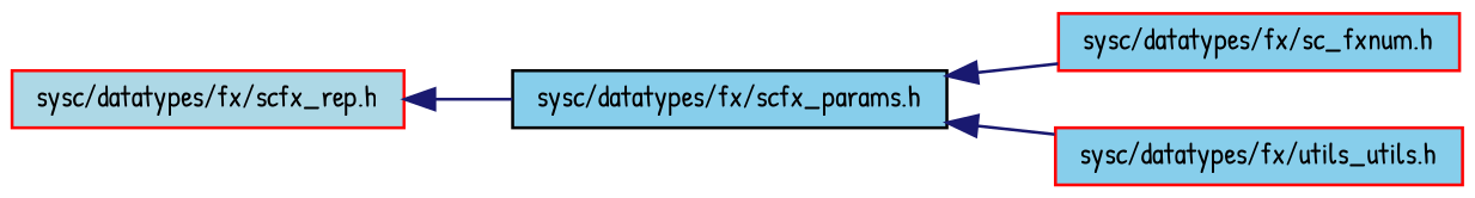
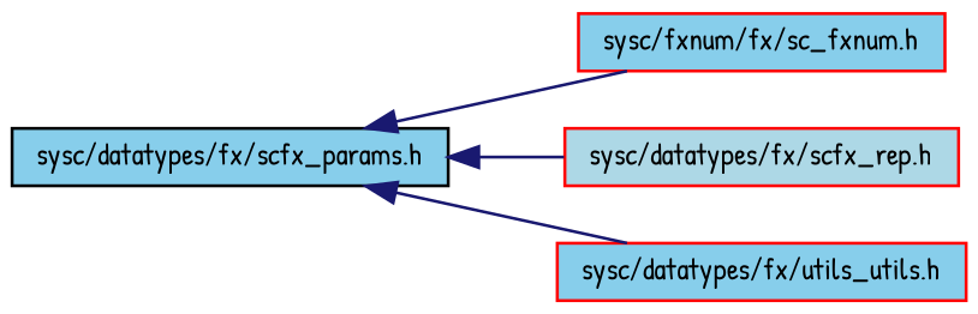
  digraph {
    fontname="Patrick Hand"
    rankdir=LR
    node [color=red fillcolor=skyblue fontname="Patrick Hand" fontsize=10 shape=record style=filled]
    edge [color=midnightblue dir=back fontname="Patrick Hand" fontsize=10 labelfontname=FreeSans labelfontsize=10 style=solid]
    n1 [color=black fontcolor=black height=0.2 label="sysc/datatypes/fx/scfx_params.h" width=0.4]
-   n2 [height=0.2 label="sysc/datatypes/fx/sc_fxnum.h" width=0.4]
+   n2 [height=0.2 label="sysc/fxnum/fx/sc_fxnum.h" width=0.4]
    n3 [fillcolor=lightblue height=0.2 label="sysc/datatypes/fx/scfx_rep.h" width=0.4]
    n4 [height=0.2 label="sysc/datatypes/fx/utils_utils.h" width=0.4]
    n1 -> n2
-   n3 -> n1
+   n1 -> n3
    n1 -> n4
  }
